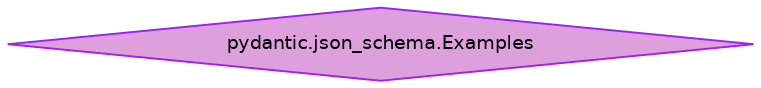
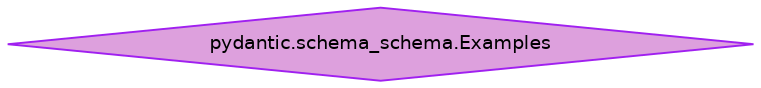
  digraph {
    rankdir=LR
-   n1 [color=purple fillcolor=plum fontname=Helvetica fontsize=10 height=0.2 label="pydantic.json_schema.Examples" shape=diamond style=filled width=0.4]
+   n1 [color=purple fillcolor=plum fontname=Helvetica fontsize=10 height=0.2 label="pydantic.schema_schema.Examples" shape=diamond style=filled width=0.4]
  }
